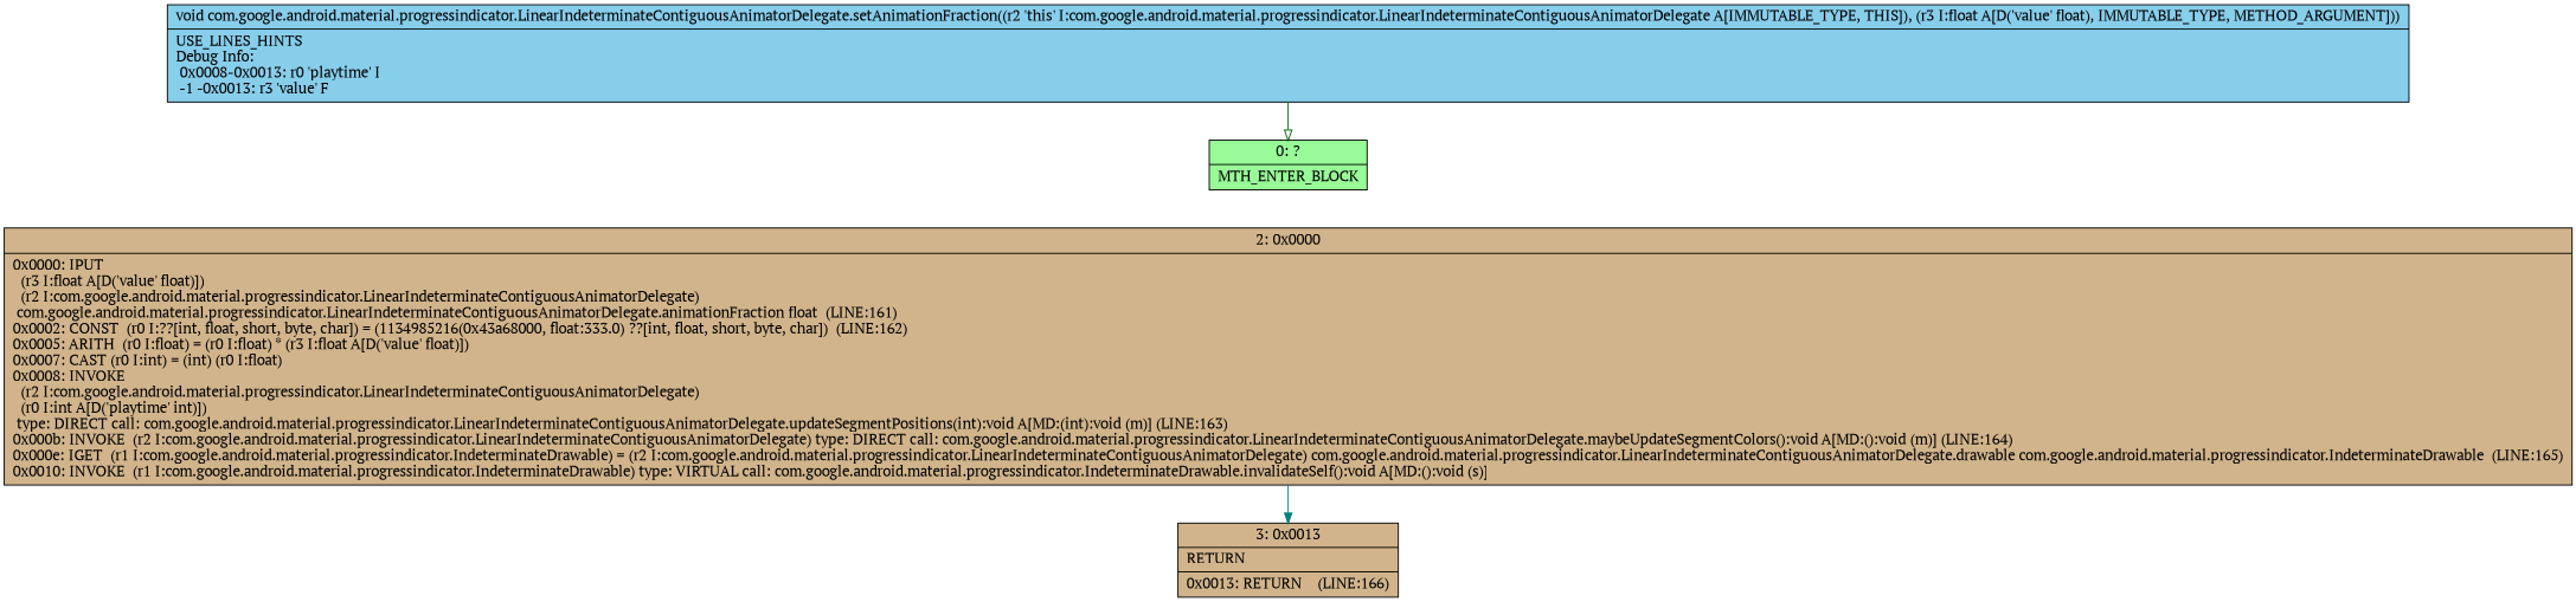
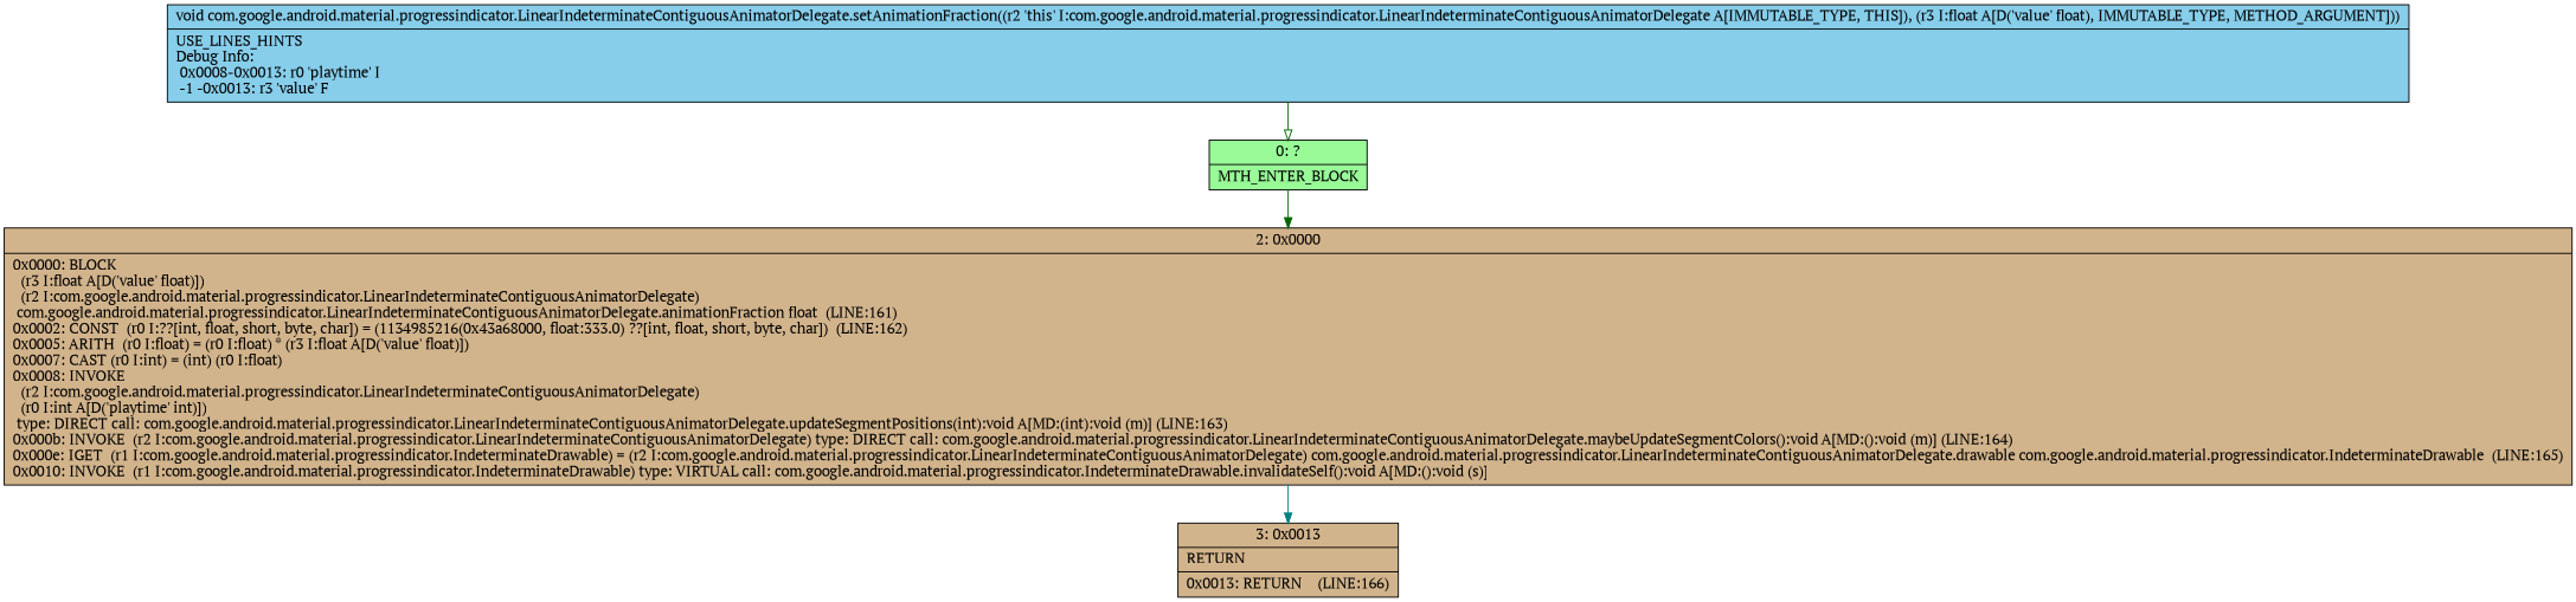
  digraph {
    fontname="PT Serif"
    node [fillcolor=tan fontname="PT Serif" shape=record style=filled]
    edge [arrowhead=normal color=darkgreen fontname="PT Serif"]
    n1 [fillcolor=palegreen label="{0\:\ ?|MTH_ENTER_BLOCK\l}"]
-   n2 [label="{2\:\ 0x0000|0x0000: IPUT  \l  (r3 I:float A[D('value' float)])\l  (r2 I:com.google.android.material.progressindicator.LinearIndeterminateContiguousAnimatorDelegate)\l com.google.android.material.progressindicator.LinearIndeterminateContiguousAnimatorDelegate.animationFraction float  (LINE:161)\l0x0002: CONST  (r0 I:??[int, float, short, byte, char]) = (1134985216(0x43a68000, float:333.0) ??[int, float, short, byte, char])  (LINE:162)\l0x0005: ARITH  (r0 I:float) = (r0 I:float) * (r3 I:float A[D('value' float)]) \l0x0007: CAST (r0 I:int) = (int) (r0 I:float) \l0x0008: INVOKE  \l  (r2 I:com.google.android.material.progressindicator.LinearIndeterminateContiguousAnimatorDelegate)\l  (r0 I:int A[D('playtime' int)])\l type: DIRECT call: com.google.android.material.progressindicator.LinearIndeterminateContiguousAnimatorDelegate.updateSegmentPositions(int):void A[MD:(int):void (m)] (LINE:163)\l0x000b: INVOKE  (r2 I:com.google.android.material.progressindicator.LinearIndeterminateContiguousAnimatorDelegate) type: DIRECT call: com.google.android.material.progressindicator.LinearIndeterminateContiguousAnimatorDelegate.maybeUpdateSegmentColors():void A[MD:():void (m)] (LINE:164)\l0x000e: IGET  (r1 I:com.google.android.material.progressindicator.IndeterminateDrawable) = (r2 I:com.google.android.material.progressindicator.LinearIndeterminateContiguousAnimatorDelegate) com.google.android.material.progressindicator.LinearIndeterminateContiguousAnimatorDelegate.drawable com.google.android.material.progressindicator.IndeterminateDrawable  (LINE:165)\l0x0010: INVOKE  (r1 I:com.google.android.material.progressindicator.IndeterminateDrawable) type: VIRTUAL call: com.google.android.material.progressindicator.IndeterminateDrawable.invalidateSelf():void A[MD:():void (s)]\l}"]
+   n2 [label="{2\:\ 0x0000|0x0000: BLOCK  \l  (r3 I:float A[D('value' float)])\l  (r2 I:com.google.android.material.progressindicator.LinearIndeterminateContiguousAnimatorDelegate)\l com.google.android.material.progressindicator.LinearIndeterminateContiguousAnimatorDelegate.animationFraction float  (LINE:161)\l0x0002: CONST  (r0 I:??[int, float, short, byte, char]) = (1134985216(0x43a68000, float:333.0) ??[int, float, short, byte, char])  (LINE:162)\l0x0005: ARITH  (r0 I:float) = (r0 I:float) * (r3 I:float A[D('value' float)]) \l0x0007: CAST (r0 I:int) = (int) (r0 I:float) \l0x0008: INVOKE  \l  (r2 I:com.google.android.material.progressindicator.LinearIndeterminateContiguousAnimatorDelegate)\l  (r0 I:int A[D('playtime' int)])\l type: DIRECT call: com.google.android.material.progressindicator.LinearIndeterminateContiguousAnimatorDelegate.updateSegmentPositions(int):void A[MD:(int):void (m)] (LINE:163)\l0x000b: INVOKE  (r2 I:com.google.android.material.progressindicator.LinearIndeterminateContiguousAnimatorDelegate) type: DIRECT call: com.google.android.material.progressindicator.LinearIndeterminateContiguousAnimatorDelegate.maybeUpdateSegmentColors():void A[MD:():void (m)] (LINE:164)\l0x000e: IGET  (r1 I:com.google.android.material.progressindicator.IndeterminateDrawable) = (r2 I:com.google.android.material.progressindicator.LinearIndeterminateContiguousAnimatorDelegate) com.google.android.material.progressindicator.LinearIndeterminateContiguousAnimatorDelegate.drawable com.google.android.material.progressindicator.IndeterminateDrawable  (LINE:165)\l0x0010: INVOKE  (r1 I:com.google.android.material.progressindicator.IndeterminateDrawable) type: VIRTUAL call: com.google.android.material.progressindicator.IndeterminateDrawable.invalidateSelf():void A[MD:():void (s)]\l}"]
    n3 [label="{3\:\ 0x0013|RETURN\l|0x0013: RETURN    (LINE:166)\l}"]
    n4 [fillcolor=skyblue label="{void com.google.android.material.progressindicator.LinearIndeterminateContiguousAnimatorDelegate.setAnimationFraction((r2 'this' I:com.google.android.material.progressindicator.LinearIndeterminateContiguousAnimatorDelegate A[IMMUTABLE_TYPE, THIS]), (r3 I:float A[D('value' float), IMMUTABLE_TYPE, METHOD_ARGUMENT]))  | USE_LINES_HINTS\lDebug Info:\l  0x0008\-0x0013: r0 'playtime' I\l  \-1 \-0x0013: r3 'value' F\l}"]
+   n1 -> n2
    n2 -> n3 [color=teal]
    n4 -> n1 [arrowhead=onormal]
  }
